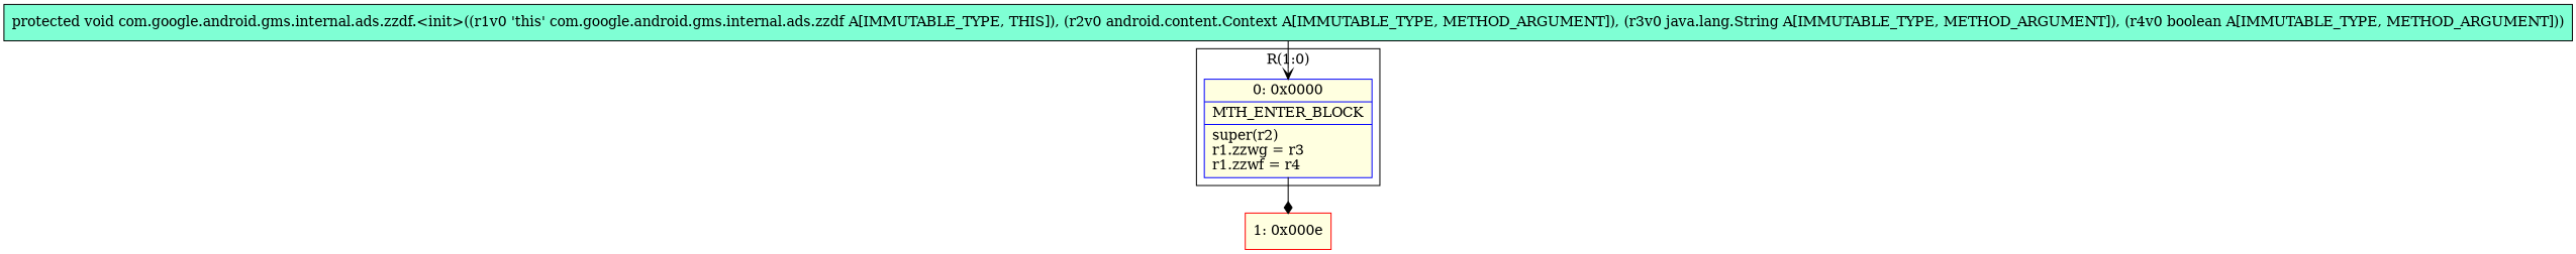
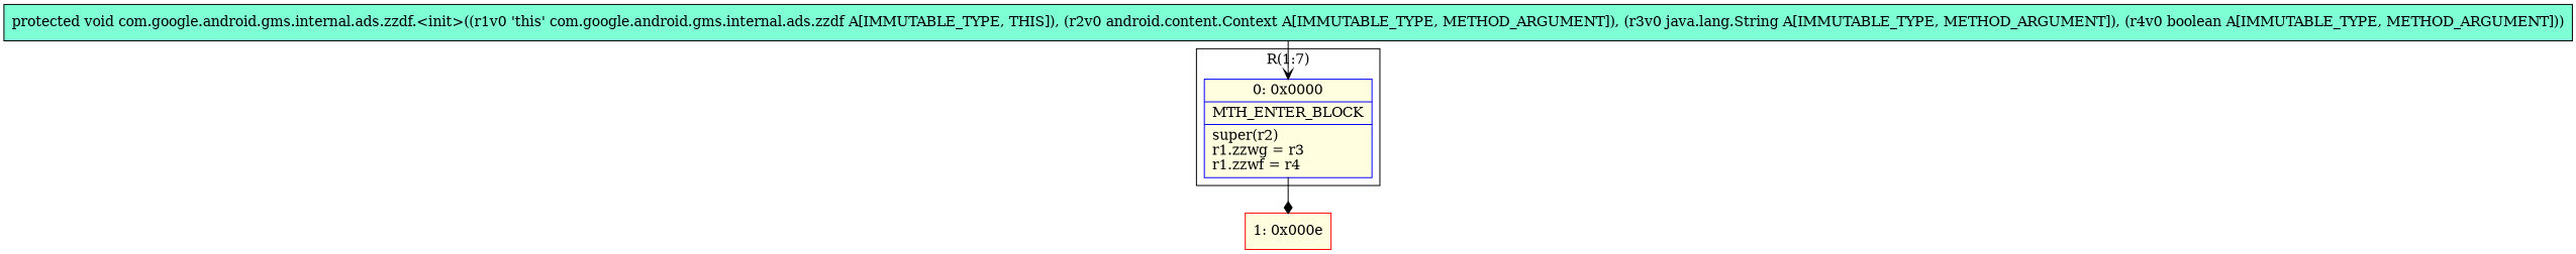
  digraph {
    node [shape=record style=filled fillcolor=lightyellow]
    n1 [color=blue label="{0\:\ 0x0000|MTH_ENTER_BLOCK\l|super(r2)\lr1.zzwg = r3\lr1.zzwf = r4\l}"]
    n2 [color=red label="{1\:\ 0x000e}"]
    n3 [label="{protected void com.google.android.gms.internal.ads.zzdf.\<init\>((r1v0 'this' com.google.android.gms.internal.ads.zzdf A[IMMUTABLE_TYPE, THIS]), (r2v0 android.content.Context A[IMMUTABLE_TYPE, METHOD_ARGUMENT]), (r3v0 java.lang.String A[IMMUTABLE_TYPE, METHOD_ARGUMENT]), (r4v0 boolean A[IMMUTABLE_TYPE, METHOD_ARGUMENT])) }" fillcolor=aquamarine]
    subgraph cluster_1 {
-     label="R(1:0)"
+     label="R(1:7)"
      n1
    }
    n1 -> n2 [arrowhead=diamond]
    n3 -> n1 [arrowhead=vee]
  }
